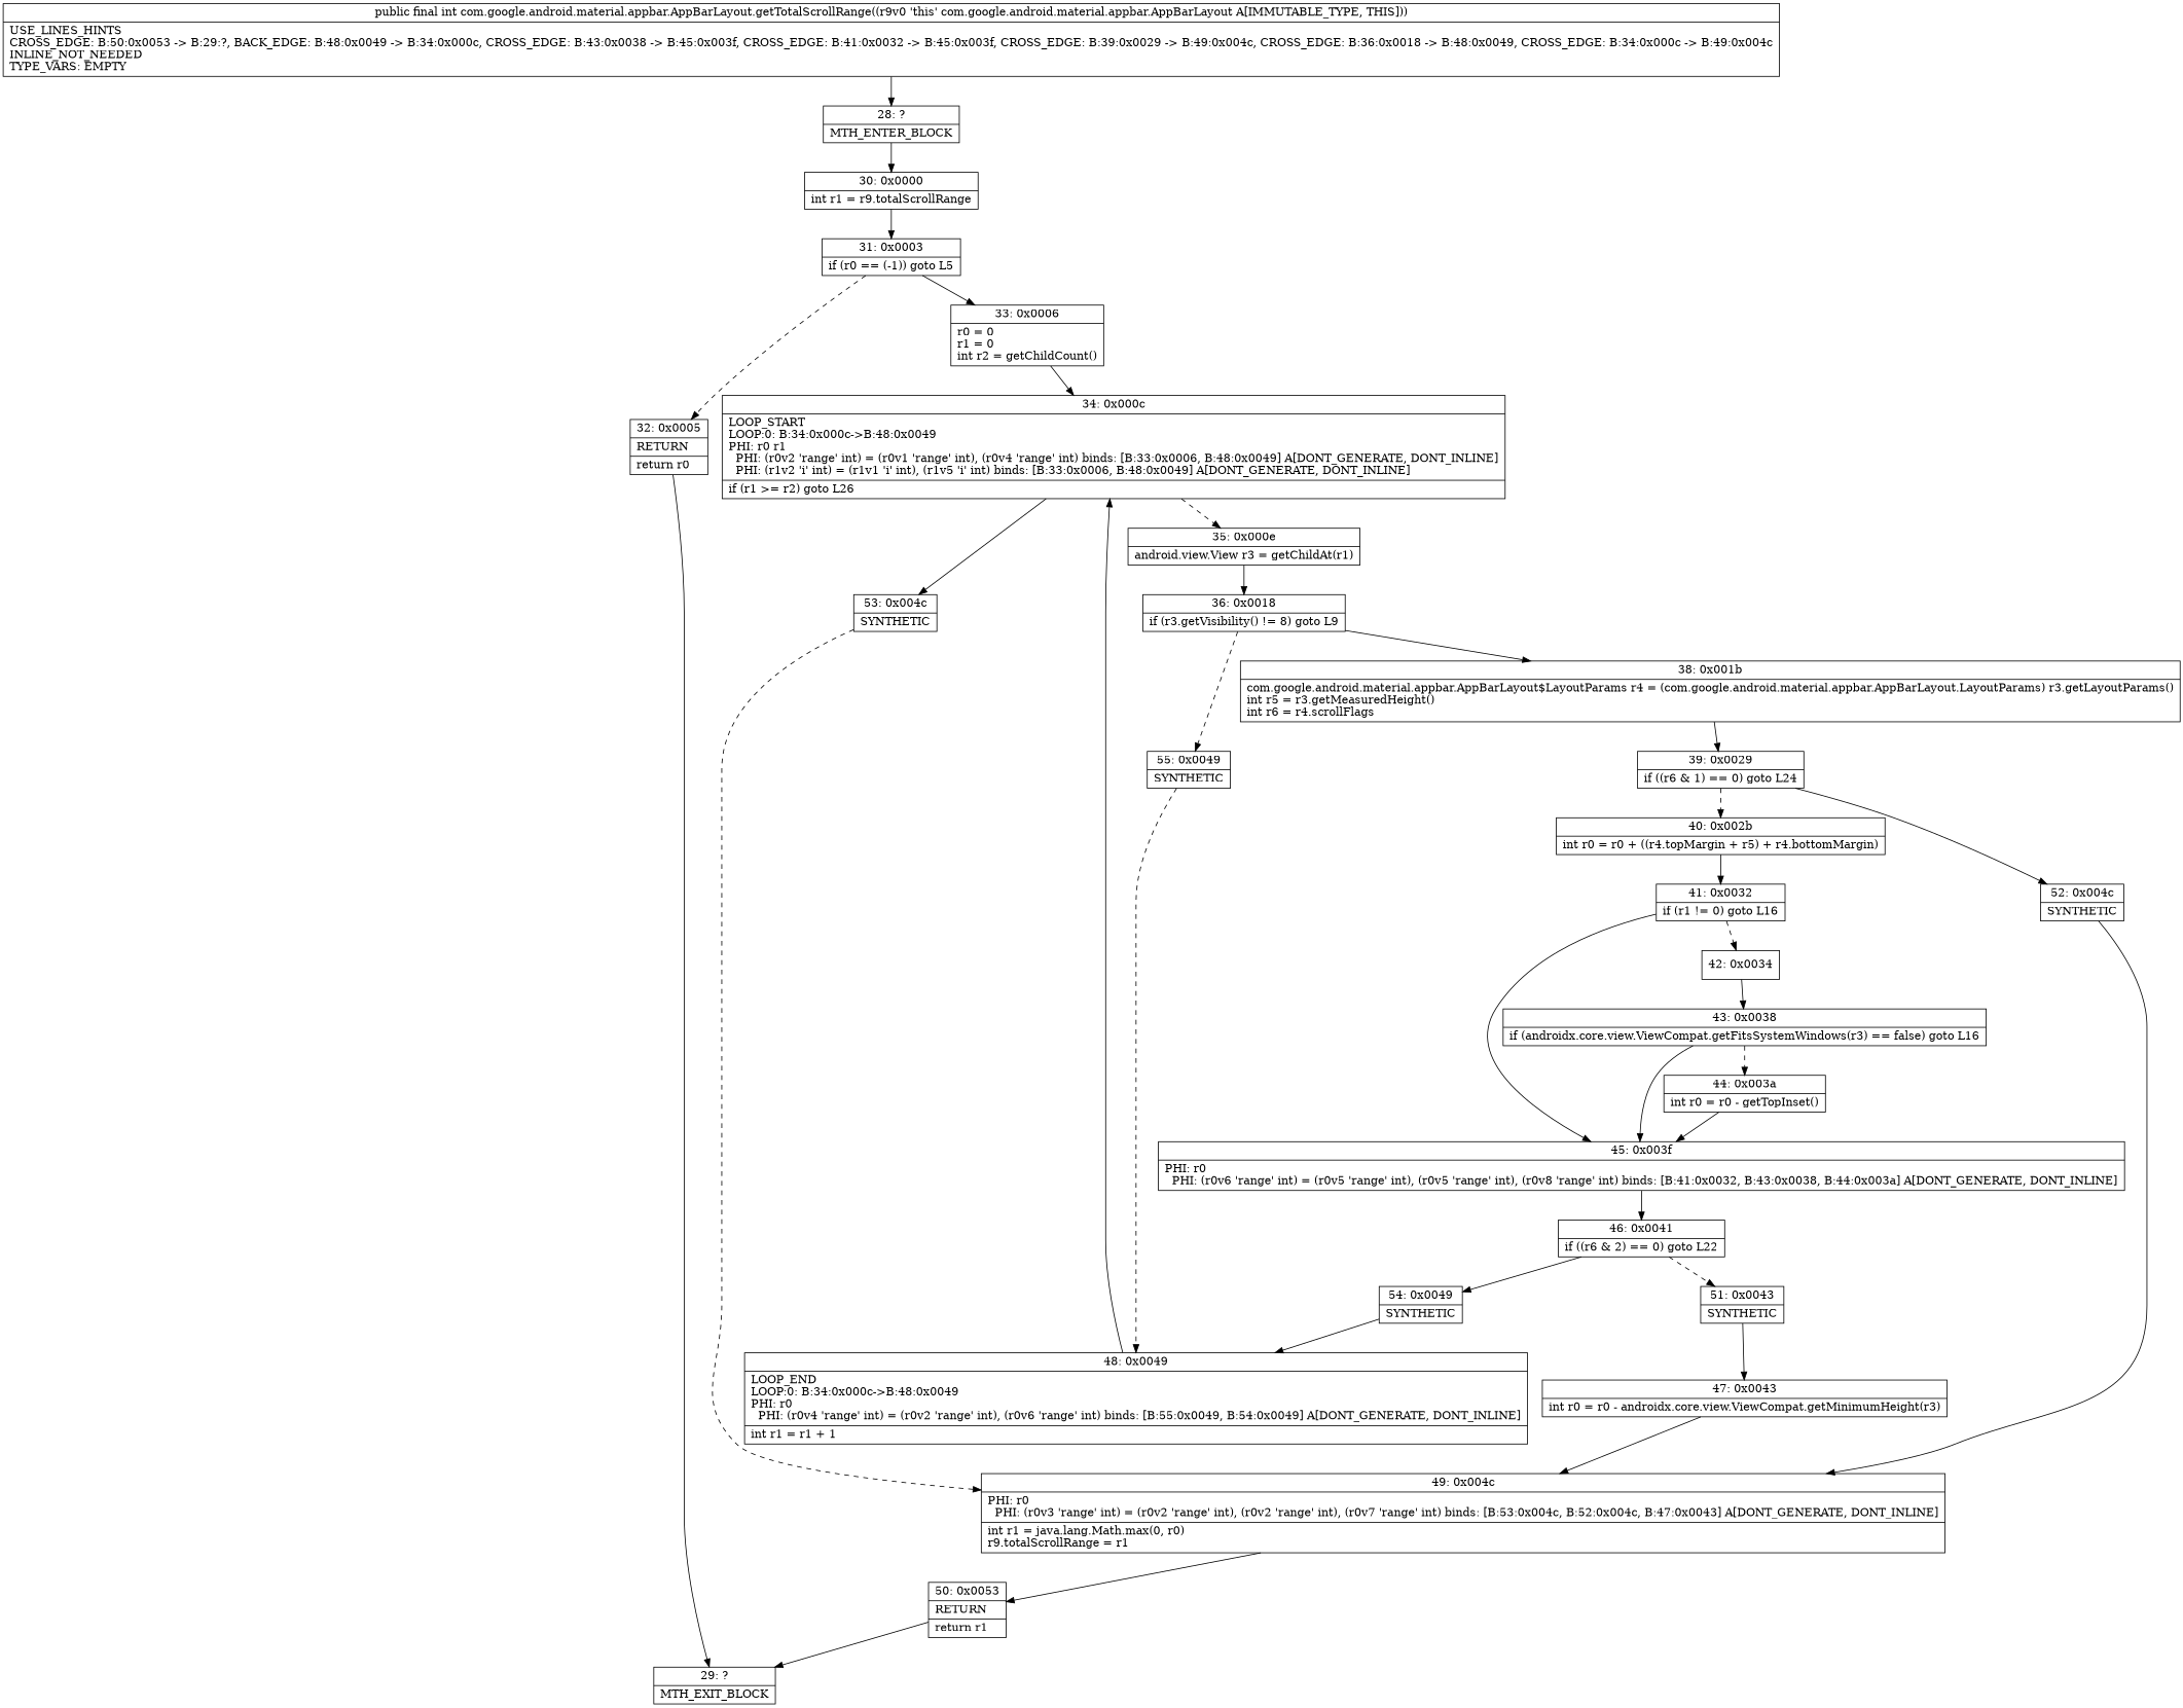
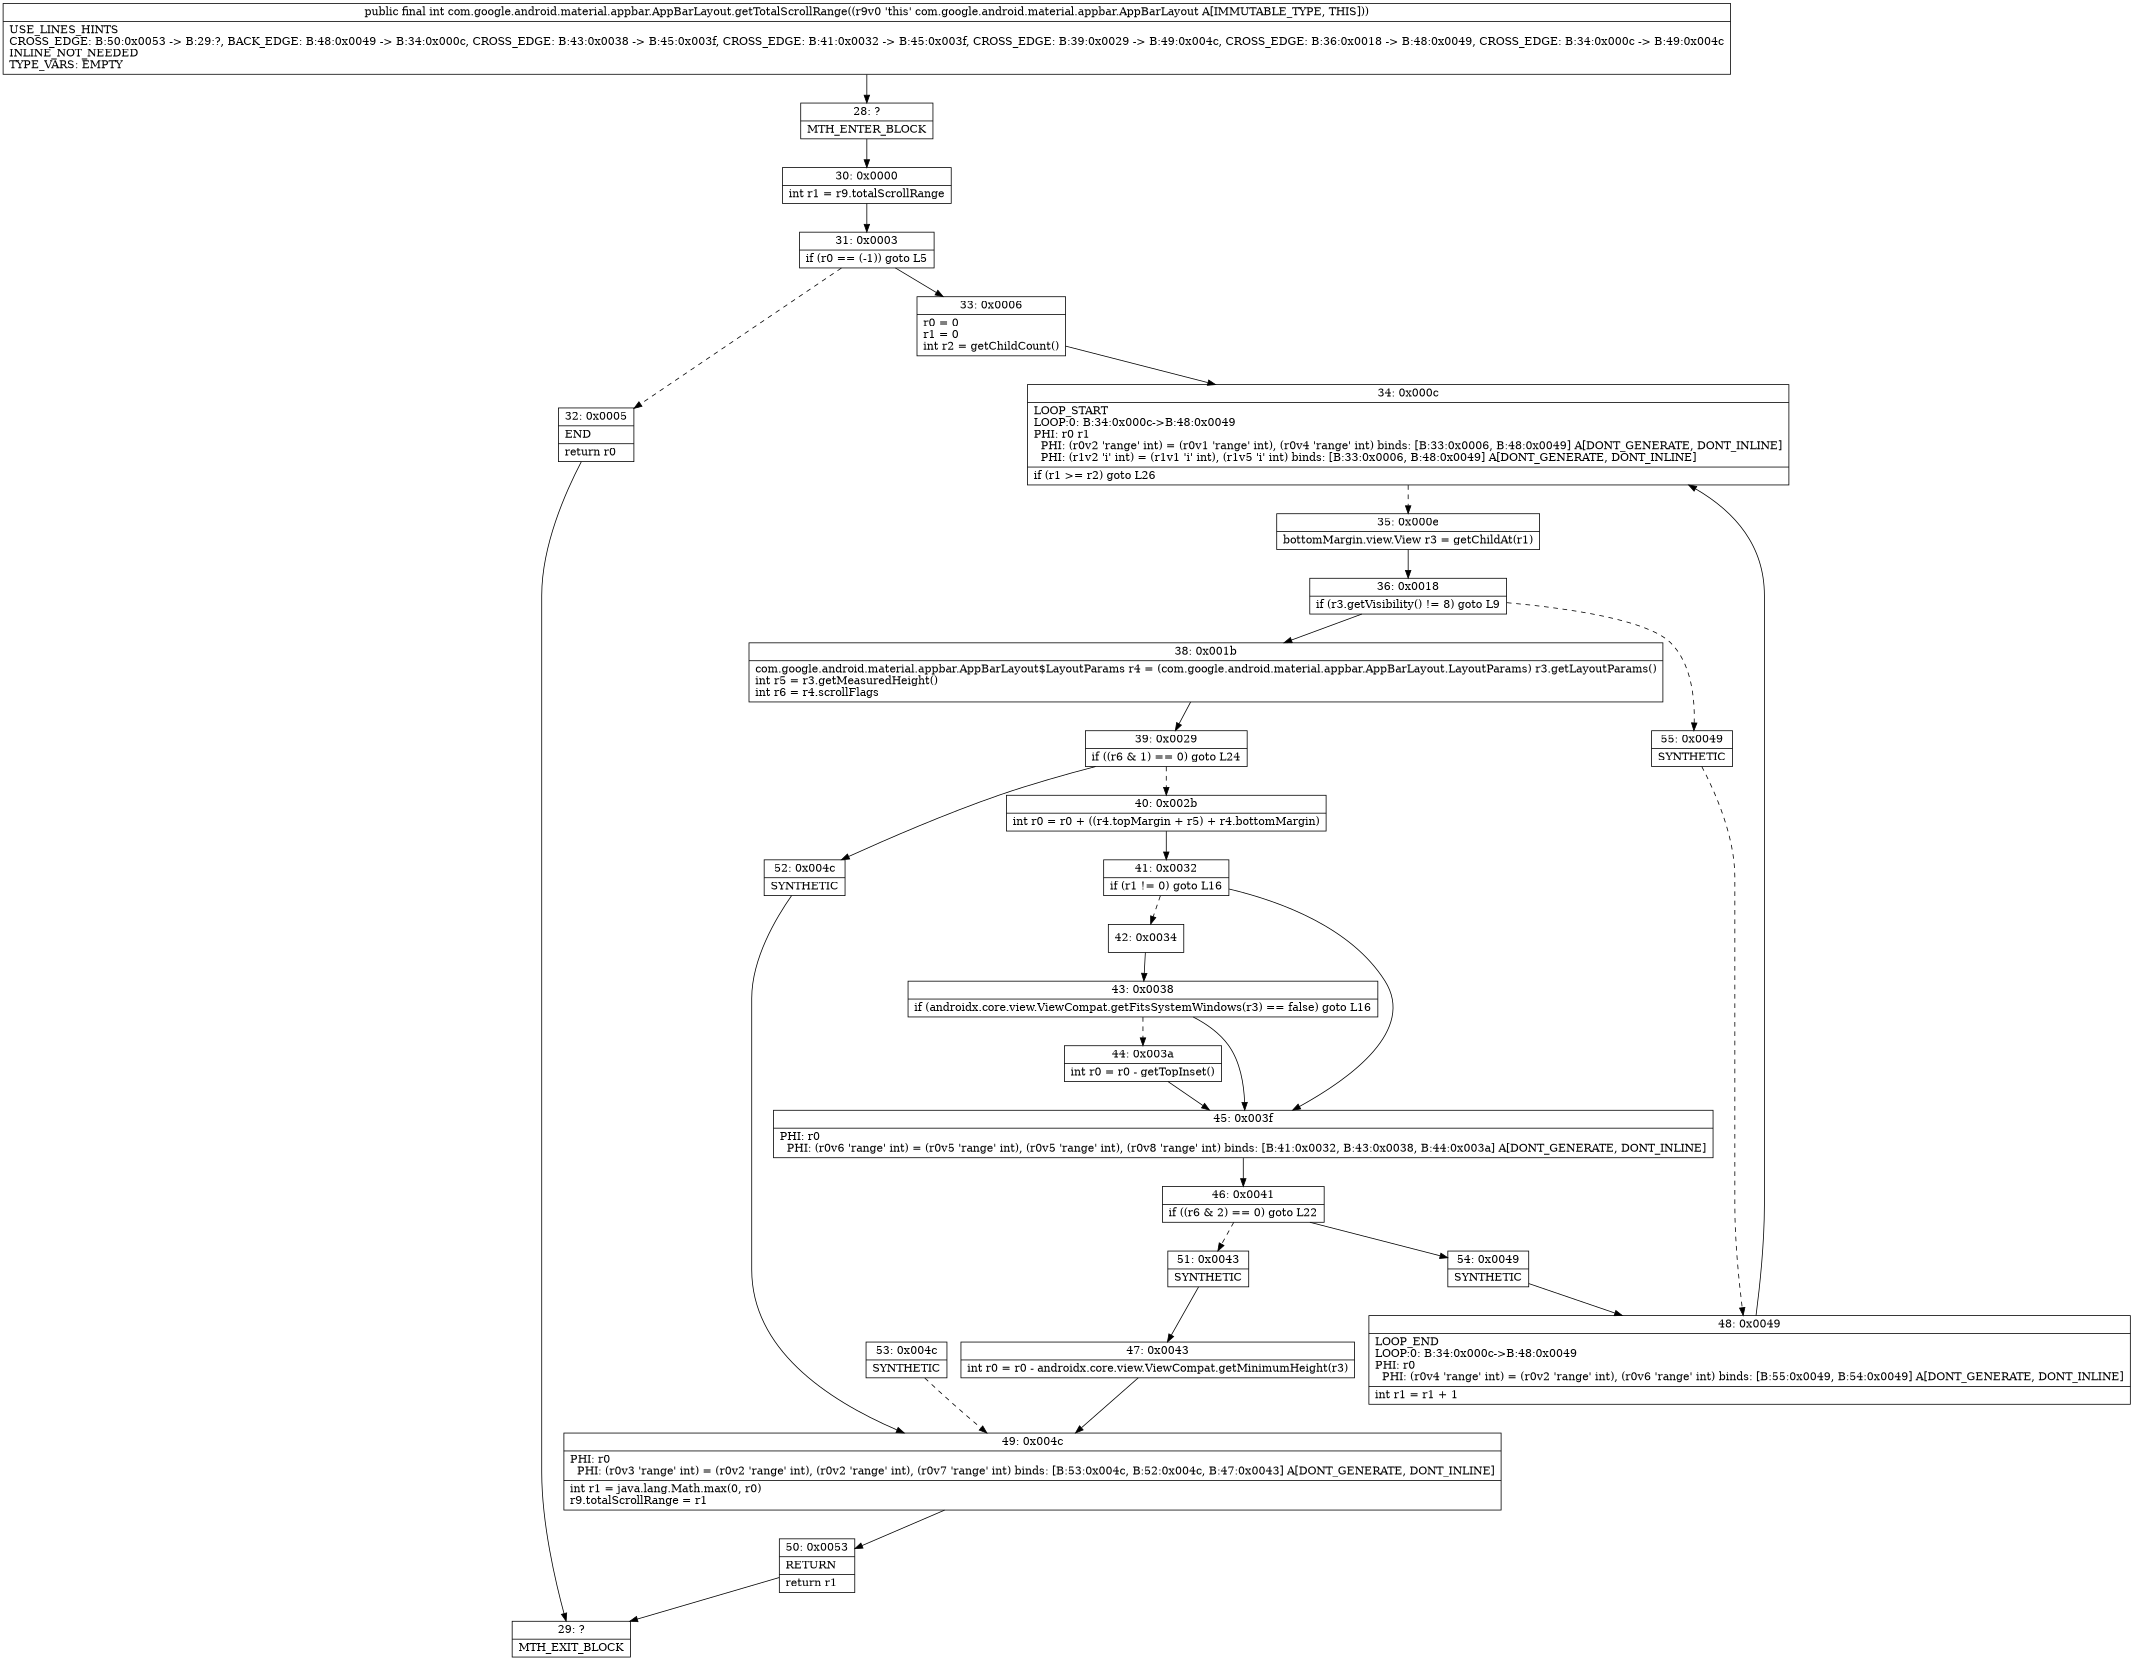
  digraph {
    node [shape=record]
    n1 [label="{28\:\ ?|MTH_ENTER_BLOCK\l}"]
    n2 [label="{30\:\ 0x0000|int r1 = r9.totalScrollRange\l}"]
    n3 [label="{31\:\ 0x0003|if (r0 == (\-1)) goto L5\l}"]
-   n4 [label="{32\:\ 0x0005|RETURN\l|return r0\l}"]
+   n4 [label="{32\:\ 0x0005|END\l|return r0\l}"]
    n5 [label="{33\:\ 0x0006|r0 = 0\lr1 = 0\lint r2 = getChildCount()\l}"]
    n6 [label="{29\:\ ?|MTH_EXIT_BLOCK\l}"]
    n7 [label="{34\:\ 0x000c|LOOP_START\lLOOP:0: B:34:0x000c\-\>B:48:0x0049\lPHI: r0 r1 \l  PHI: (r0v2 'range' int) = (r0v1 'range' int), (r0v4 'range' int) binds: [B:33:0x0006, B:48:0x0049] A[DONT_GENERATE, DONT_INLINE]\l  PHI: (r1v2 'i' int) = (r1v1 'i' int), (r1v5 'i' int) binds: [B:33:0x0006, B:48:0x0049] A[DONT_GENERATE, DONT_INLINE]\l|if (r1 \>= r2) goto L26\l}"]
-   n8 [label="{35\:\ 0x000e|android.view.View r3 = getChildAt(r1)\l}"]
+   n8 [label="{35\:\ 0x000e|bottomMargin.view.View r3 = getChildAt(r1)\l}"]
    n9 [label="{53\:\ 0x004c|SYNTHETIC\l}"]
    n10 [label="{36\:\ 0x0018|if (r3.getVisibility() != 8) goto L9\l}"]
    n11 [label="{49\:\ 0x004c|PHI: r0 \l  PHI: (r0v3 'range' int) = (r0v2 'range' int), (r0v2 'range' int), (r0v7 'range' int) binds: [B:53:0x004c, B:52:0x004c, B:47:0x0043] A[DONT_GENERATE, DONT_INLINE]\l|int r1 = java.lang.Math.max(0, r0)\lr9.totalScrollRange = r1\l}"]
    n12 [label="{38\:\ 0x001b|com.google.android.material.appbar.AppBarLayout$LayoutParams r4 = (com.google.android.material.appbar.AppBarLayout.LayoutParams) r3.getLayoutParams()\lint r5 = r3.getMeasuredHeight()\lint r6 = r4.scrollFlags\l}"]
    n13 [label="{55\:\ 0x0049|SYNTHETIC\l}"]
    n14 [label="{39\:\ 0x0029|if ((r6 & 1) == 0) goto L24\l}"]
    n15 [label="{48\:\ 0x0049|LOOP_END\lLOOP:0: B:34:0x000c\-\>B:48:0x0049\lPHI: r0 \l  PHI: (r0v4 'range' int) = (r0v2 'range' int), (r0v6 'range' int) binds: [B:55:0x0049, B:54:0x0049] A[DONT_GENERATE, DONT_INLINE]\l|int r1 = r1 + 1\l}"]
    n16 [label="{40\:\ 0x002b|int r0 = r0 + ((r4.topMargin + r5) + r4.bottomMargin)\l}"]
    n17 [label="{52\:\ 0x004c|SYNTHETIC\l}"]
    n18 [label="{41\:\ 0x0032|if (r1 != 0) goto L16\l}"]
    n19 [label="{42\:\ 0x0034}"]
    n20 [label="{45\:\ 0x003f|PHI: r0 \l  PHI: (r0v6 'range' int) = (r0v5 'range' int), (r0v5 'range' int), (r0v8 'range' int) binds: [B:41:0x0032, B:43:0x0038, B:44:0x003a] A[DONT_GENERATE, DONT_INLINE]\l}"]
    n21 [label="{43\:\ 0x0038|if (androidx.core.view.ViewCompat.getFitsSystemWindows(r3) == false) goto L16\l}"]
    n22 [label="{46\:\ 0x0041|if ((r6 & 2) == 0) goto L22\l}"]
    n23 [label="{44\:\ 0x003a|int r0 = r0 \- getTopInset()\l}"]
    n24 [label="{51\:\ 0x0043|SYNTHETIC\l}"]
    n25 [label="{54\:\ 0x0049|SYNTHETIC\l}"]
    n26 [label="{47\:\ 0x0043|int r0 = r0 \- androidx.core.view.ViewCompat.getMinimumHeight(r3)\l}"]
    n27 [label="{50\:\ 0x0053|RETURN\l|return r1\l}"]
    n28 [label="{public final int com.google.android.material.appbar.AppBarLayout.getTotalScrollRange((r9v0 'this' com.google.android.material.appbar.AppBarLayout A[IMMUTABLE_TYPE, THIS]))  | USE_LINES_HINTS\lCROSS_EDGE: B:50:0x0053 \-\> B:29:?, BACK_EDGE: B:48:0x0049 \-\> B:34:0x000c, CROSS_EDGE: B:43:0x0038 \-\> B:45:0x003f, CROSS_EDGE: B:41:0x0032 \-\> B:45:0x003f, CROSS_EDGE: B:39:0x0029 \-\> B:49:0x004c, CROSS_EDGE: B:36:0x0018 \-\> B:48:0x0049, CROSS_EDGE: B:34:0x000c \-\> B:49:0x004c\lINLINE_NOT_NEEDED\lTYPE_VARS: EMPTY\l}"]
    n1 -> n2
    n2 -> n3
    n3 -> n4 [style=dashed]
    n3 -> n5
    n4 -> n6
    n5 -> n7
    n7 -> n8 [style=dashed]
-   n7 -> n9
    n8 -> n10
    n9 -> n11 [style=dashed]
    n10 -> n12
    n10 -> n13 [style=dashed]
    n11 -> n27
    n12 -> n14
    n13 -> n15 [style=dashed]
    n14 -> n16 [style=dashed]
    n14 -> n17
    n15 -> n7
    n16 -> n18
    n17 -> n11
    n18 -> n19 [style=dashed]
    n18 -> n20
    n19 -> n21
    n20 -> n22
    n21 -> n20
    n21 -> n23 [style=dashed]
    n22 -> n24 [style=dashed]
    n22 -> n25
    n23 -> n20
    n24 -> n26
    n25 -> n15
    n26 -> n11
    n27 -> n6
    n28 -> n1
  }
